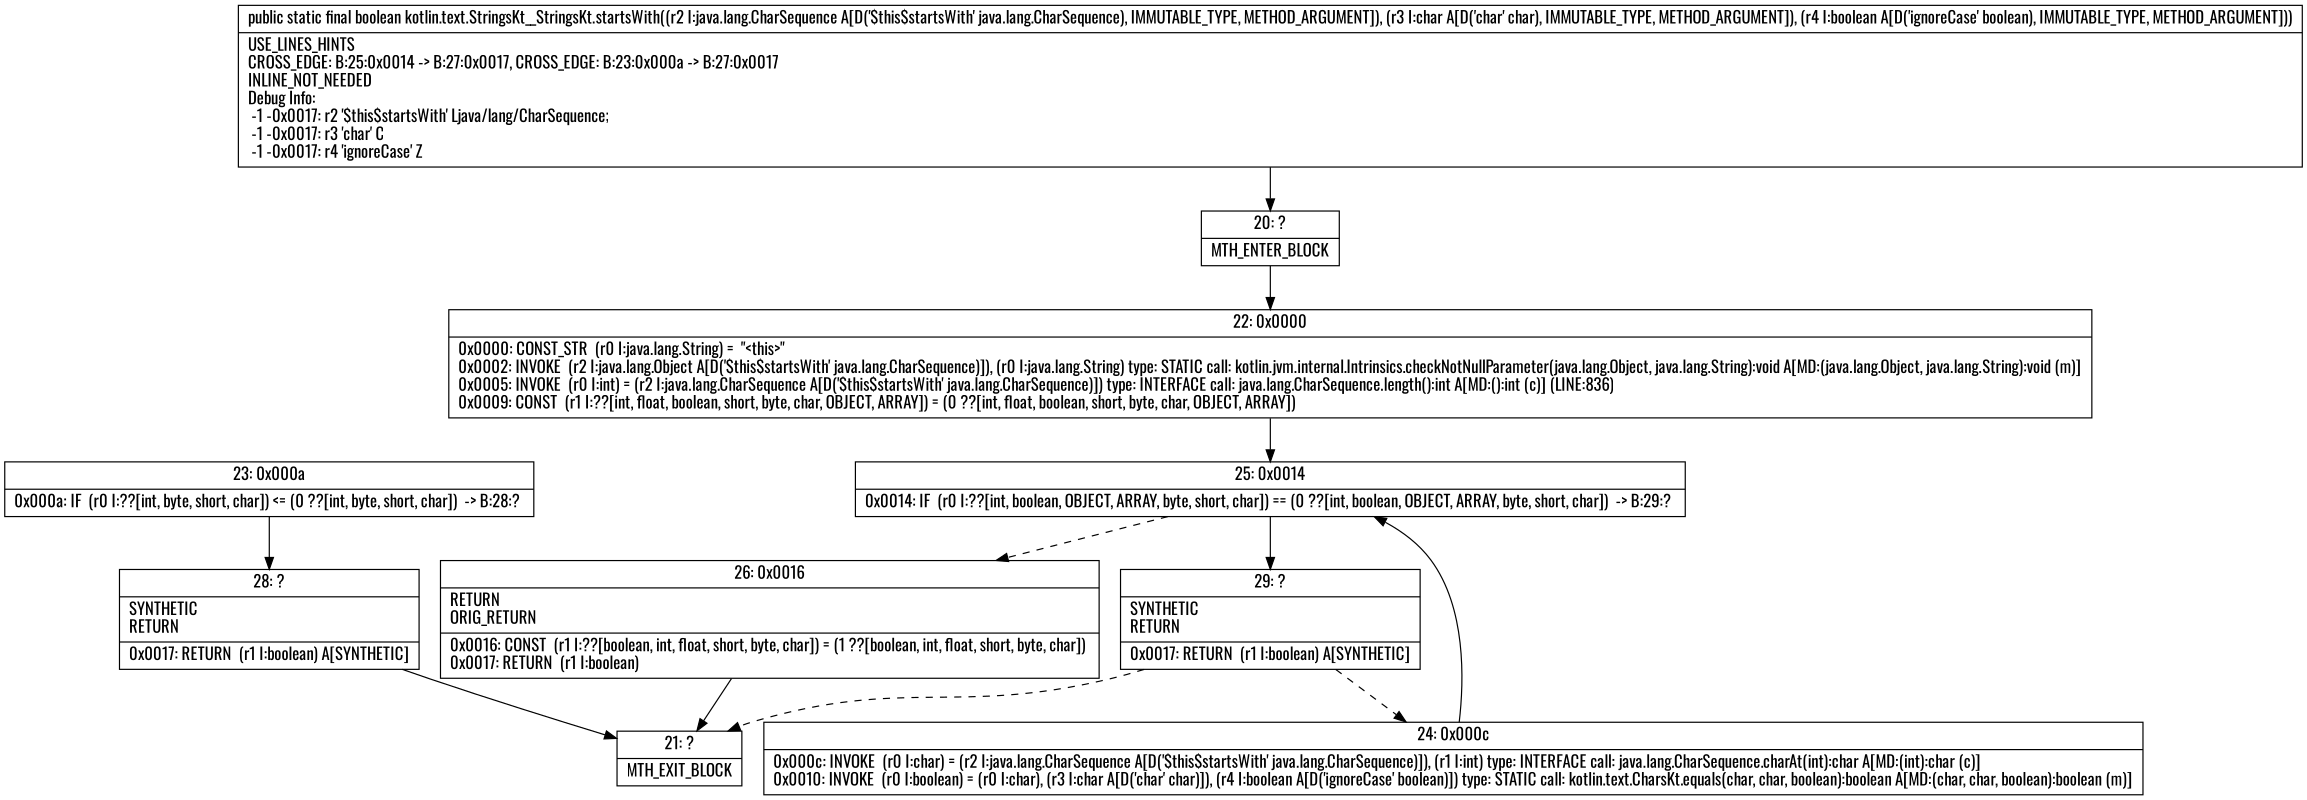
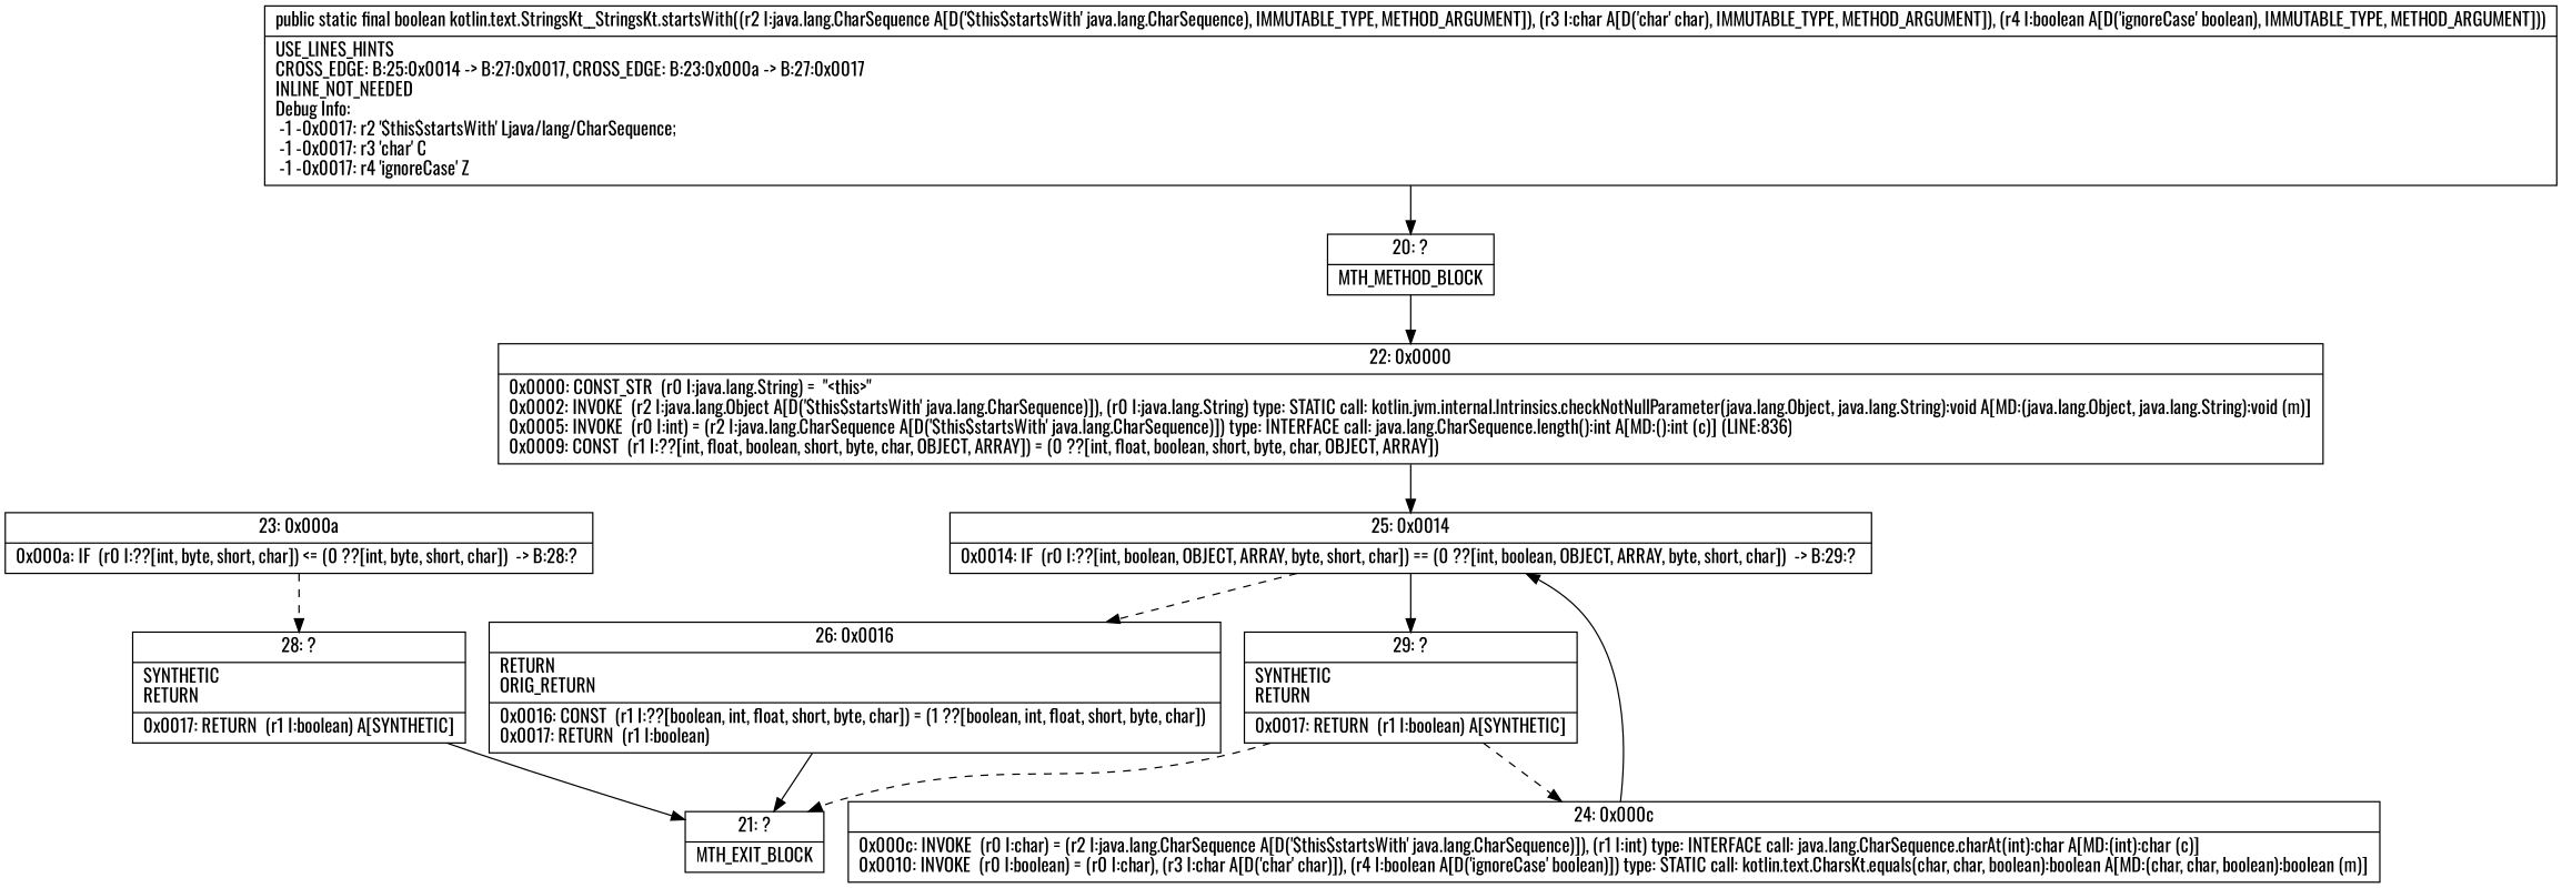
  digraph {
    fontname=Oswald
    node [fontname=Oswald shape=record]
    edge [fontname=Oswald]
-   n1 [label="{20\:\ ?|MTH_ENTER_BLOCK\l}"]
+   n1 [label="{20\:\ ?|MTH_METHOD_BLOCK\l}"]
    n2 [label="{22\:\ 0x0000|0x0000: CONST_STR  (r0 I:java.lang.String) =  \"\<this\>\" \l0x0002: INVOKE  (r2 I:java.lang.Object A[D('$this$startsWith' java.lang.CharSequence)]), (r0 I:java.lang.String) type: STATIC call: kotlin.jvm.internal.Intrinsics.checkNotNullParameter(java.lang.Object, java.lang.String):void A[MD:(java.lang.Object, java.lang.String):void (m)]\l0x0005: INVOKE  (r0 I:int) = (r2 I:java.lang.CharSequence A[D('$this$startsWith' java.lang.CharSequence)]) type: INTERFACE call: java.lang.CharSequence.length():int A[MD:():int (c)] (LINE:836)\l0x0009: CONST  (r1 I:??[int, float, boolean, short, byte, char, OBJECT, ARRAY]) = (0 ??[int, float, boolean, short, byte, char, OBJECT, ARRAY]) \l}"]
    n3 [label="{25\:\ 0x0014|0x0014: IF  (r0 I:??[int, boolean, OBJECT, ARRAY, byte, short, char]) == (0 ??[int, boolean, OBJECT, ARRAY, byte, short, char])  \-\> B:29:? \l}"]
    n4 [label="{23\:\ 0x000a|0x000a: IF  (r0 I:??[int, byte, short, char]) \<= (0 ??[int, byte, short, char])  \-\> B:28:? \l}"]
    n5 [label="{28\:\ ?|SYNTHETIC\lRETURN\l|0x0017: RETURN  (r1 I:boolean) A[SYNTHETIC]\l}"]
    n6 [label="{24\:\ 0x000c|0x000c: INVOKE  (r0 I:char) = (r2 I:java.lang.CharSequence A[D('$this$startsWith' java.lang.CharSequence)]), (r1 I:int) type: INTERFACE call: java.lang.CharSequence.charAt(int):char A[MD:(int):char (c)]\l0x0010: INVOKE  (r0 I:boolean) = (r0 I:char), (r3 I:char A[D('char' char)]), (r4 I:boolean A[D('ignoreCase' boolean)]) type: STATIC call: kotlin.text.CharsKt.equals(char, char, boolean):boolean A[MD:(char, char, boolean):boolean (m)]\l}"]
    n7 [label="{21\:\ ?|MTH_EXIT_BLOCK\l}"]
    n8 [label="{26\:\ 0x0016|RETURN\lORIG_RETURN\l|0x0016: CONST  (r1 I:??[boolean, int, float, short, byte, char]) = (1 ??[boolean, int, float, short, byte, char]) \l0x0017: RETURN  (r1 I:boolean) \l}"]
    n9 [label="{29\:\ ?|SYNTHETIC\lRETURN\l|0x0017: RETURN  (r1 I:boolean) A[SYNTHETIC]\l}"]
    n10 [label="{public static final boolean kotlin.text.StringsKt__StringsKt.startsWith((r2 I:java.lang.CharSequence A[D('$this$startsWith' java.lang.CharSequence), IMMUTABLE_TYPE, METHOD_ARGUMENT]), (r3 I:char A[D('char' char), IMMUTABLE_TYPE, METHOD_ARGUMENT]), (r4 I:boolean A[D('ignoreCase' boolean), IMMUTABLE_TYPE, METHOD_ARGUMENT]))  | USE_LINES_HINTS\lCROSS_EDGE: B:25:0x0014 \-\> B:27:0x0017, CROSS_EDGE: B:23:0x000a \-\> B:27:0x0017\lINLINE_NOT_NEEDED\lDebug Info:\l  \-1 \-0x0017: r2 '$this$startsWith' Ljava\/lang\/CharSequence;\l  \-1 \-0x0017: r3 'char' C\l  \-1 \-0x0017: r4 'ignoreCase' Z\l}"]
    n1 -> n2
    n2 -> n3
    n3 -> n8 [style=dashed]
    n3 -> n9
-   n4 -> n5
+   n4 -> n5 [style=dashed]
    n5 -> n7
    n6 -> n3
    n8 -> n7
    n9 -> n6 [style=dashed]
    n9 -> n7 [style=dashed]
    n10 -> n1
  }
